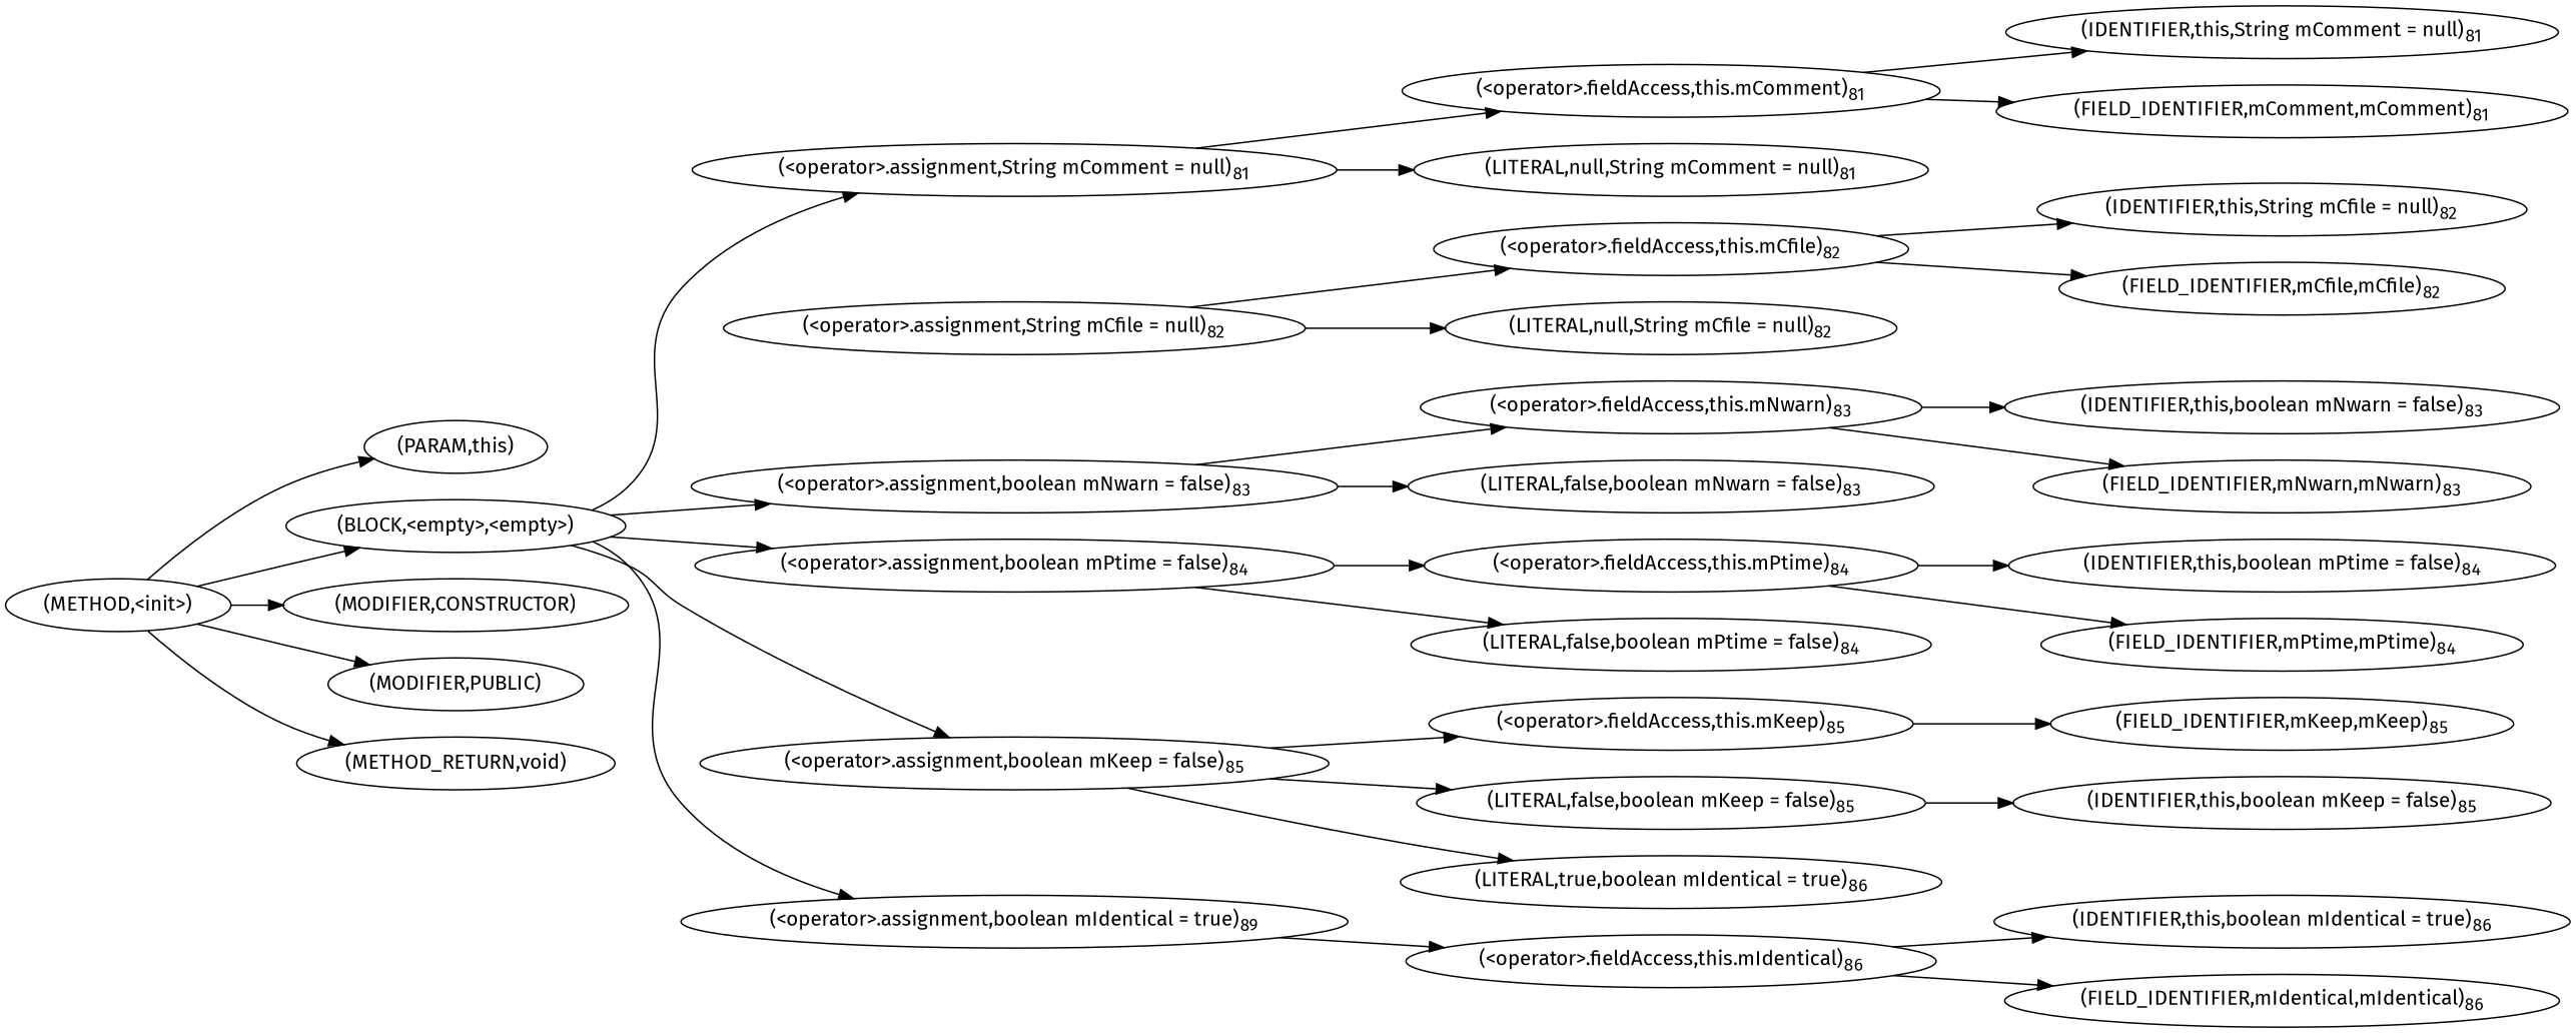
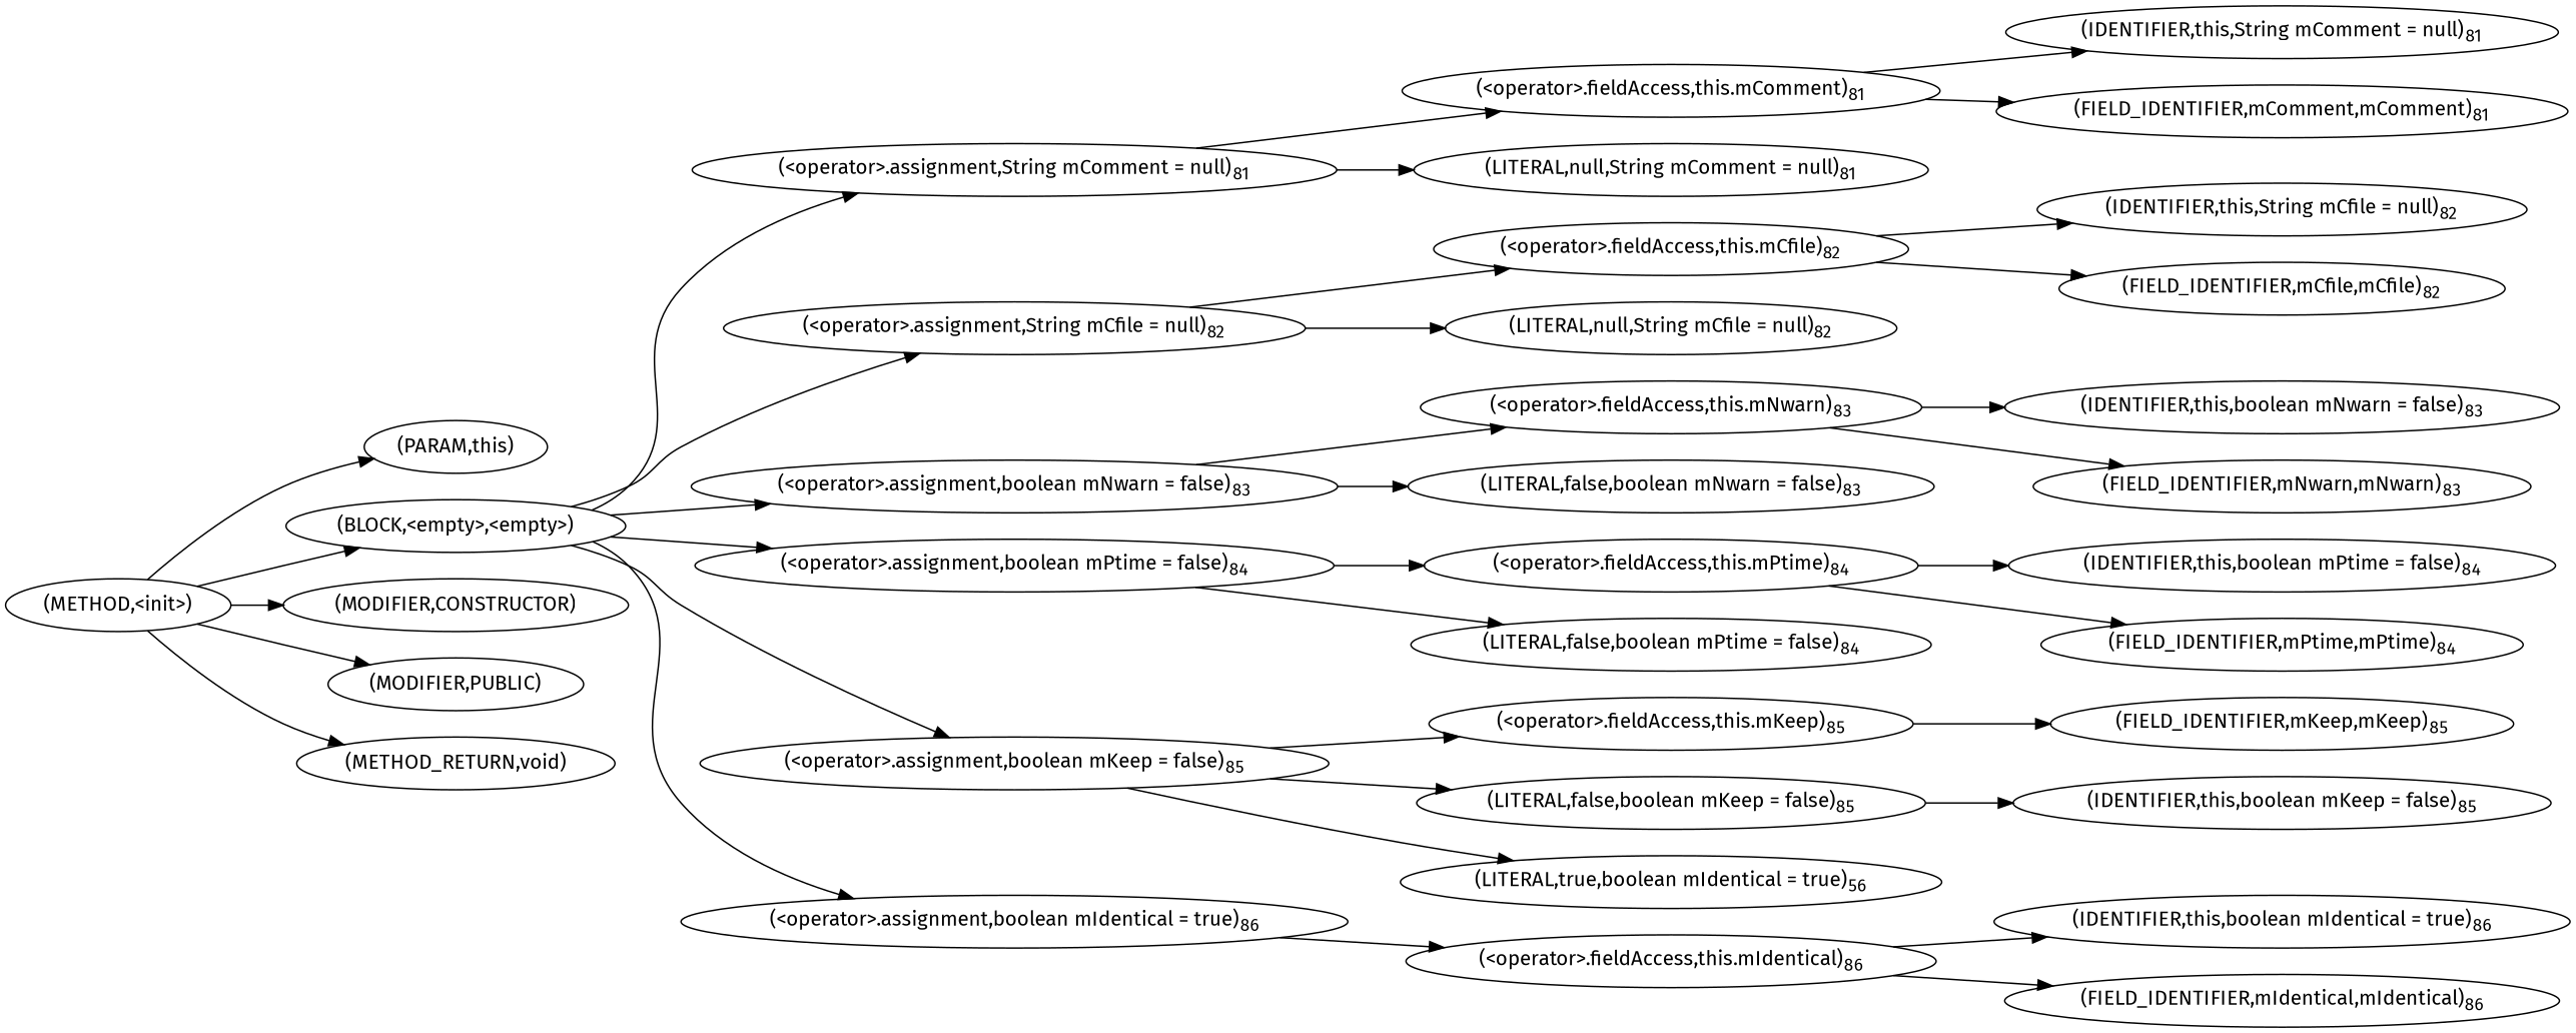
  digraph {
    fontname="Fira Sans"
    rankdir=LR
    node [fontname="Fira Sans"]
    edge [fontname="Fira Sans"]
    n1 [label=<(METHOD,&lt;init&gt;)>]
    n2 [label=<(PARAM,this)>]
    n3 [label=<(BLOCK,&lt;empty&gt;,&lt;empty&gt;)>]
    n4 [label=<(MODIFIER,CONSTRUCTOR)>]
    n5 [label=<(MODIFIER,PUBLIC)>]
    n6 [label=<(METHOD_RETURN,void)>]
    n7 [label=<(&lt;operator&gt;.assignment,String mComment = null)<SUB>81</SUB>>]
    n8 [label=<(&lt;operator&gt;.assignment,String mCfile = null)<SUB>82</SUB>>]
    n9 [label=<(&lt;operator&gt;.assignment,boolean mNwarn = false)<SUB>83</SUB>>]
    n10 [label=<(&lt;operator&gt;.assignment,boolean mPtime = false)<SUB>84</SUB>>]
    n11 [label=<(&lt;operator&gt;.assignment,boolean mKeep = false)<SUB>85</SUB>>]
-   n12 [label=<(&lt;operator&gt;.assignment,boolean mIdentical = true)<SUB>89</SUB>>]
+   n12 [label=<(&lt;operator&gt;.assignment,boolean mIdentical = true)<SUB>86</SUB>>]
    n13 [label=<(&lt;operator&gt;.fieldAccess,this.mComment)<SUB>81</SUB>>]
    n14 [label=<(LITERAL,null,String mComment = null)<SUB>81</SUB>>]
    n15 [label=<(&lt;operator&gt;.fieldAccess,this.mCfile)<SUB>82</SUB>>]
    n16 [label=<(LITERAL,null,String mCfile = null)<SUB>82</SUB>>]
    n17 [label=<(&lt;operator&gt;.fieldAccess,this.mNwarn)<SUB>83</SUB>>]
    n18 [label=<(LITERAL,false,boolean mNwarn = false)<SUB>83</SUB>>]
    n19 [label=<(&lt;operator&gt;.fieldAccess,this.mPtime)<SUB>84</SUB>>]
    n20 [label=<(LITERAL,false,boolean mPtime = false)<SUB>84</SUB>>]
    n21 [label=<(&lt;operator&gt;.fieldAccess,this.mKeep)<SUB>85</SUB>>]
    n22 [label=<(LITERAL,false,boolean mKeep = false)<SUB>85</SUB>>]
-   n23 [label=<(LITERAL,true,boolean mIdentical = true)<SUB>86</SUB>>]
+   n23 [label=<(LITERAL,true,boolean mIdentical = true)<SUB>56</SUB>>]
    n24 [label=<(&lt;operator&gt;.fieldAccess,this.mIdentical)<SUB>86</SUB>>]
    n25 [label=<(IDENTIFIER,this,String mComment = null)<SUB>81</SUB>>]
    n26 [label=<(FIELD_IDENTIFIER,mComment,mComment)<SUB>81</SUB>>]
    n27 [label=<(IDENTIFIER,this,String mCfile = null)<SUB>82</SUB>>]
    n28 [label=<(FIELD_IDENTIFIER,mCfile,mCfile)<SUB>82</SUB>>]
    n29 [label=<(IDENTIFIER,this,boolean mNwarn = false)<SUB>83</SUB>>]
    n30 [label=<(FIELD_IDENTIFIER,mNwarn,mNwarn)<SUB>83</SUB>>]
    n31 [label=<(IDENTIFIER,this,boolean mPtime = false)<SUB>84</SUB>>]
    n32 [label=<(FIELD_IDENTIFIER,mPtime,mPtime)<SUB>84</SUB>>]
    n33 [label=<(FIELD_IDENTIFIER,mKeep,mKeep)<SUB>85</SUB>>]
    n34 [label=<(IDENTIFIER,this,boolean mKeep = false)<SUB>85</SUB>>]
    n35 [label=<(IDENTIFIER,this,boolean mIdentical = true)<SUB>86</SUB>>]
    n36 [label=<(FIELD_IDENTIFIER,mIdentical,mIdentical)<SUB>86</SUB>>]
    n1 -> n2
    n1 -> n3
    n1 -> n4
    n1 -> n5
    n1 -> n6
    n3 -> n7
+   n3 -> n8
    n3 -> n9
    n3 -> n10
    n3 -> n11
    n3 -> n12
    n7 -> n13
    n7 -> n14
    n8 -> n15
    n8 -> n16
    n9 -> n17
    n9 -> n18
    n10 -> n19
    n10 -> n20
    n11 -> n21
    n11 -> n22
    n11 -> n23
    n12 -> n24
    n13 -> n25
    n13 -> n26
    n15 -> n27
    n15 -> n28
    n17 -> n29
    n17 -> n30
    n19 -> n31
    n19 -> n32
    n21 -> n33
    n22 -> n34
    n24 -> n35
    n24 -> n36
  }
